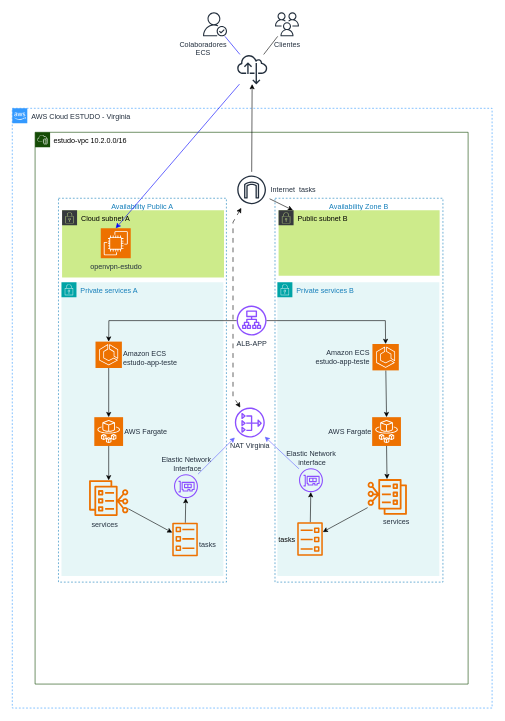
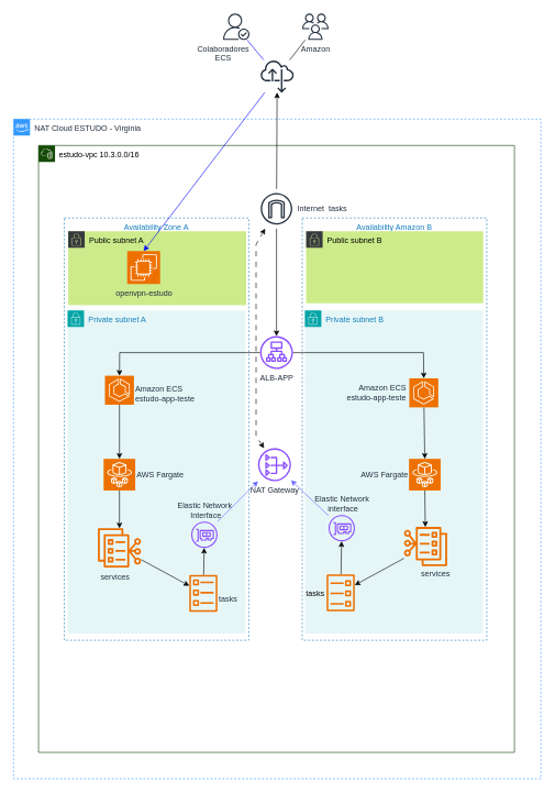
  <mxCell id="0" />
  <mxCell id="1" parent="0" />
- <mxCell id="2" value="Clientes" style="sketch=0;outlineConnect=0;fontColor=#232F3E;gradientColor=none;fillColor=#232F3D;strokeColor=none;dashed=0;verticalLabelPosition=bottom;verticalAlign=top;align=center;html=1;fontSize=12;fontStyle=0;aspect=fixed;pointerEvents=1;shape=mxgraph.aws4.users;" parent="1" vertex="1"><mxGeometry x="458" width="40" height="40" as="geometry" y="20" /></mxCell>
+ <mxCell id="2" value="Amazon" style="sketch=0;outlineConnect=0;fontColor=#232F3E;gradientColor=none;fillColor=#232F3D;strokeColor=none;dashed=0;verticalLabelPosition=bottom;verticalAlign=top;align=center;html=1;fontSize=12;fontStyle=0;aspect=fixed;pointerEvents=1;shape=mxgraph.aws4.users;" parent="1" vertex="1"><mxGeometry x="458" width="40" height="40" as="geometry" y="20" /></mxCell>
  <mxCell id="3" value="" style="sketch=0;outlineConnect=0;fontColor=#232F3E;gradientColor=none;fillColor=#232F3D;strokeColor=none;dashed=0;verticalLabelPosition=bottom;verticalAlign=top;align=center;html=1;fontSize=12;fontStyle=0;aspect=fixed;pointerEvents=1;shape=mxgraph.aws4.internet_alt22;" parent="1" vertex="1"><mxGeometry x="395" y="90" width="50" height="50" as="geometry" /></mxCell>
  <mxCell id="4" value="" style="endArrow=none;html=1;rounded=0;" parent="1" source="3" target="2" edge="1"><mxGeometry width="50" height="50" relative="1" as="geometry"><mxPoint x="588" y="390" as="sourcePoint" /><mxPoint x="638" y="340" as="targetPoint" /><Array as="points" /></mxGeometry></mxCell>
  <mxCell id="5" value="Colaboradores&lt;br&gt;ECS" style="sketch=0;outlineConnect=0;fontColor=#232F3E;gradientColor=none;fillColor=#232F3D;strokeColor=none;dashed=0;verticalLabelPosition=bottom;verticalAlign=top;align=center;html=1;fontSize=12;fontStyle=0;aspect=fixed;pointerEvents=1;shape=mxgraph.aws4.authenticated_user;spacingLeft=-40;" parent="1" vertex="1"><mxGeometry x="338" width="40" height="40" as="geometry" y="20" /></mxCell>
- <mxCell id="6" value="AWS Cloud ESTUDO - Virginia" style="points=[[0,0],[0.25,0],[0.5,0],[0.75,0],[1,0],[1,0.25],[1,0.5],[1,0.75],[1,1],[0.75,1],[0.5,1],[0.25,1],[0,1],[0,0.75],[0,0.5],[0,0.25]];outlineConnect=0;gradientColor=none;html=1;whiteSpace=wrap;fontSize=12;fontStyle=0;container=1;pointerEvents=0;collapsible=0;recursiveResize=0;shape=mxgraph.aws4.group;grIcon=mxgraph.aws4.group_aws_cloud_alt;strokeColor=#3399FF;fillColor=none;verticalAlign=top;align=left;spacingLeft=30;fontColor=#232F3E;dashed=1;" parent="1" vertex="1"><mxGeometry x="20" y="180" width="800" height="1000" as="geometry" /></mxCell>
- <mxCell id="7" value="Private services A" style="points=[[0,0],[0.25,0],[0.5,0],[0.75,0],[1,0],[1,0.25],[1,0.5],[1,0.75],[1,1],[0.75,1],[0.5,1],[0.25,1],[0,1],[0,0.75],[0,0.5],[0,0.25]];outlineConnect=0;gradientColor=none;html=1;whiteSpace=wrap;fontSize=12;fontStyle=0;container=1;pointerEvents=0;collapsible=0;recursiveResize=0;shape=mxgraph.aws4.group;grIcon=mxgraph.aws4.group_security_group;grStroke=0;strokeColor=#00A4A6;fillColor=#E6F6F7;verticalAlign=top;align=left;spacingLeft=30;fontColor=#147EBA;dashed=0;" parent="6" vertex="1"><mxGeometry x="82" y="290" width="270" height="490" as="geometry" /></mxCell>
- <mxCell id="8" value="&lt;font color=&quot;#000000&quot;&gt;estudo-vpc 10.2.0.0/16&lt;/font&gt;" style="points=[[0,0],[0.25,0],[0.5,0],[0.75,0],[1,0],[1,0.25],[1,0.5],[1,0.75],[1,1],[0.75,1],[0.5,1],[0.25,1],[0,1],[0,0.75],[0,0.5],[0,0.25]];outlineConnect=0;gradientColor=none;html=1;whiteSpace=wrap;fontSize=12;fontStyle=0;container=1;pointerEvents=0;collapsible=0;recursiveResize=0;shape=mxgraph.aws4.group;grIcon=mxgraph.aws4.group_vpc2;strokeColor=#154b06;fillColor=none;verticalAlign=top;align=left;spacingLeft=28;fontColor=#AAB7B8;dashed=0;spacingBottom=0;spacing=3;spacingRight=0;" parent="6" vertex="1"><mxGeometry x="38" y="40" width="722" height="920" as="geometry" /></mxCell>
- <mxCell id="9" value="Availability Zone B" style="fillColor=none;strokeColor=#147EBA;verticalAlign=top;fontStyle=0;fontColor=#147EBA;whiteSpace=wrap;html=1;dashed=1;" parent="8" vertex="1"><mxGeometry x="400" y="110" width="280" height="640" as="geometry" /></mxCell>
- <mxCell id="10" value="Availability Public A" style="fillColor=none;strokeColor=#147EBA;verticalAlign=top;fontStyle=0;fontColor=#147EBA;whiteSpace=wrap;html=1;dashed=1;" parent="8" vertex="1"><mxGeometry x="39" y="110" width="280" height="640" as="geometry" /></mxCell>
- <mxCell id="11" value="Cloud subnet A" style="points=[[0,0],[0.25,0],[0.5,0],[0.75,0],[1,0],[1,0.25],[1,0.5],[1,0.75],[1,1],[0.75,1],[0.5,1],[0.25,1],[0,1],[0,0.75],[0,0.5],[0,0.25]];outlineConnect=0;html=1;whiteSpace=wrap;fontSize=12;fontStyle=0;container=1;pointerEvents=0;collapsible=0;recursiveResize=0;shape=mxgraph.aws4.group;grIcon=mxgraph.aws4.group_security_group;grStroke=0;strokeColor=#36393d;fillColor=#cdeb8b;verticalAlign=top;align=left;spacingLeft=30;dashed=0;" parent="8" vertex="1"><mxGeometry x="45" y="130" width="270" height="112" as="geometry" /></mxCell>
+ <mxCell id="6" value="NAT Cloud ESTUDO - Virginia" style="points=[[0,0],[0.25,0],[0.5,0],[0.75,0],[1,0],[1,0.25],[1,0.5],[1,0.75],[1,1],[0.75,1],[0.5,1],[0.25,1],[0,1],[0,0.75],[0,0.5],[0,0.25]];outlineConnect=0;gradientColor=none;html=1;whiteSpace=wrap;fontSize=12;fontStyle=0;container=1;pointerEvents=0;collapsible=0;recursiveResize=0;shape=mxgraph.aws4.group;grIcon=mxgraph.aws4.group_aws_cloud_alt;strokeColor=#3399FF;fillColor=none;verticalAlign=top;align=left;spacingLeft=30;fontColor=#232F3E;dashed=1;" parent="1" vertex="1"><mxGeometry x="20" y="180" width="800" height="1000" as="geometry" /></mxCell>
+ <mxCell id="7" value="Private subnet A" style="points=[[0,0],[0.25,0],[0.5,0],[0.75,0],[1,0],[1,0.25],[1,0.5],[1,0.75],[1,1],[0.75,1],[0.5,1],[0.25,1],[0,1],[0,0.75],[0,0.5],[0,0.25]];outlineConnect=0;gradientColor=none;html=1;whiteSpace=wrap;fontSize=12;fontStyle=0;container=1;pointerEvents=0;collapsible=0;recursiveResize=0;shape=mxgraph.aws4.group;grIcon=mxgraph.aws4.group_security_group;grStroke=0;strokeColor=#00A4A6;fillColor=#E6F6F7;verticalAlign=top;align=left;spacingLeft=30;fontColor=#147EBA;dashed=0;" parent="6" vertex="1"><mxGeometry x="82" y="290" width="270" height="490" as="geometry" /></mxCell>
+ <mxCell id="8" value="&lt;font color=&quot;#000000&quot;&gt;estudo-vpc 10.3.0.0/16&lt;/font&gt;" style="points=[[0,0],[0.25,0],[0.5,0],[0.75,0],[1,0],[1,0.25],[1,0.5],[1,0.75],[1,1],[0.75,1],[0.5,1],[0.25,1],[0,1],[0,0.75],[0,0.5],[0,0.25]];outlineConnect=0;gradientColor=none;html=1;whiteSpace=wrap;fontSize=12;fontStyle=0;container=1;pointerEvents=0;collapsible=0;recursiveResize=0;shape=mxgraph.aws4.group;grIcon=mxgraph.aws4.group_vpc2;strokeColor=#154b06;fillColor=none;verticalAlign=top;align=left;spacingLeft=28;fontColor=#AAB7B8;dashed=0;spacingBottom=0;spacing=3;spacingRight=0;" parent="6" vertex="1"><mxGeometry x="38" y="40" width="722" height="920" as="geometry" /></mxCell>
+ <mxCell id="9" value="Availability Amazon B" style="fillColor=none;strokeColor=#147EBA;verticalAlign=top;fontStyle=0;fontColor=#147EBA;whiteSpace=wrap;html=1;dashed=1;" parent="8" vertex="1"><mxGeometry x="400" y="110" width="280" height="640" as="geometry" /></mxCell>
+ <mxCell id="10" value="Availability Zone A" style="fillColor=none;strokeColor=#147EBA;verticalAlign=top;fontStyle=0;fontColor=#147EBA;whiteSpace=wrap;html=1;dashed=1;" parent="8" vertex="1"><mxGeometry x="39" y="110" width="280" height="640" as="geometry" /></mxCell>
+ <mxCell id="11" value="Public subnet A" style="points=[[0,0],[0.25,0],[0.5,0],[0.75,0],[1,0],[1,0.25],[1,0.5],[1,0.75],[1,1],[0.75,1],[0.5,1],[0.25,1],[0,1],[0,0.75],[0,0.5],[0,0.25]];outlineConnect=0;html=1;whiteSpace=wrap;fontSize=12;fontStyle=0;container=1;pointerEvents=0;collapsible=0;recursiveResize=0;shape=mxgraph.aws4.group;grIcon=mxgraph.aws4.group_security_group;grStroke=0;strokeColor=#36393d;fillColor=#cdeb8b;verticalAlign=top;align=left;spacingLeft=30;dashed=0;" parent="8" vertex="1"><mxGeometry x="45" y="130" width="270" height="112" as="geometry" /></mxCell>
  <mxCell id="12" value="ALB-APP" style="sketch=0;outlineConnect=0;fontColor=#232F3E;gradientColor=none;fillColor=#8C4FFF;strokeColor=none;dashed=0;verticalLabelPosition=bottom;verticalAlign=top;align=center;html=1;fontSize=12;fontStyle=0;aspect=fixed;pointerEvents=1;shape=mxgraph.aws4.application_load_balancer;" parent="8" vertex="1"><mxGeometry x="336" y="289" width="50" height="50" as="geometry" /></mxCell>
  <mxCell id="13" value="Internet&amp;nbsp; tasks" style="sketch=0;outlineConnect=0;fontColor=#232F3E;gradientColor=none;strokeColor=#232F3E;fillColor=#ffffff;dashed=0;verticalLabelPosition=middle;verticalAlign=middle;align=left;html=1;fontSize=12;fontStyle=0;aspect=fixed;shape=mxgraph.aws4.resourceIcon;resIcon=mxgraph.aws4.internet_gateway;labelPosition=right;" parent="8" vertex="1"><mxGeometry x="331" y="66" width="60" height="60" as="geometry" /></mxCell>
- <mxCell id="14" value="" style="endArrow=classic;html=1;rounded=0;" parent="8" source="13" target="18" edge="1"><mxGeometry width="50" height="50" relative="1" as="geometry"><mxPoint x="330" y="160" as="sourcePoint" /><mxPoint x="361" y="210" as="targetPoint" /></mxGeometry></mxCell>
- <mxCell id="15" value="Private services B" style="points=[[0,0],[0.25,0],[0.5,0],[0.75,0],[1,0],[1,0.25],[1,0.5],[1,0.75],[1,1],[0.75,1],[0.5,1],[0.25,1],[0,1],[0,0.75],[0,0.5],[0,0.25]];outlineConnect=0;gradientColor=none;html=1;whiteSpace=wrap;fontSize=12;fontStyle=0;container=1;pointerEvents=0;collapsible=0;recursiveResize=0;shape=mxgraph.aws4.group;grIcon=mxgraph.aws4.group_security_group;grStroke=0;strokeColor=#00A4A6;fillColor=#E6F6F7;verticalAlign=top;align=left;spacingLeft=30;fontColor=#147EBA;dashed=0;" parent="8" vertex="1"><mxGeometry x="404" y="250" width="270" height="490" as="geometry" /></mxCell>
+ <mxCell id="14" value="" style="endArrow=classic;html=1;rounded=0;" parent="8" source="13" target="12" edge="1"><mxGeometry width="50" height="50" relative="1" as="geometry"><mxPoint x="330" y="160" as="sourcePoint" /><mxPoint x="361" y="210" as="targetPoint" /></mxGeometry></mxCell>
+ <mxCell id="15" value="Private subnet B" style="points=[[0,0],[0.25,0],[0.5,0],[0.75,0],[1,0],[1,0.25],[1,0.5],[1,0.75],[1,1],[0.75,1],[0.5,1],[0.25,1],[0,1],[0,0.75],[0,0.5],[0,0.25]];outlineConnect=0;gradientColor=none;html=1;whiteSpace=wrap;fontSize=12;fontStyle=0;container=1;pointerEvents=0;collapsible=0;recursiveResize=0;shape=mxgraph.aws4.group;grIcon=mxgraph.aws4.group_security_group;grStroke=0;strokeColor=#00A4A6;fillColor=#E6F6F7;verticalAlign=top;align=left;spacingLeft=30;fontColor=#147EBA;dashed=0;" parent="8" vertex="1"><mxGeometry x="404" y="250" width="270" height="490" as="geometry" /></mxCell>
  <mxCell id="16" value="AWS Fargate" style="sketch=0;points=[[0,0,0],[0.25,0,0],[0.5,0,0],[0.75,0,0],[1,0,0],[0,1,0],[0.25,1,0],[0.5,1,0],[0.75,1,0],[1,1,0],[0,0.25,0],[0,0.5,0],[0,0.75,0],[1,0.25,0],[1,0.5,0],[1,0.75,0]];outlineConnect=0;fontColor=#232F3E;fillColor=#ED7100;strokeColor=#ffffff;dashed=0;verticalLabelPosition=middle;verticalAlign=middle;align=right;html=1;fontSize=12;fontStyle=0;aspect=fixed;shape=mxgraph.aws4.resourceIcon;resIcon=mxgraph.aws4.fargate;labelPosition=left;" parent="15" vertex="1"><mxGeometry x="158.0" y="225" width="48" height="48" as="geometry" /></mxCell>
  <mxCell id="17" value="" style="sketch=0;outlineConnect=0;fontColor=#232F3E;gradientColor=none;fillColor=#ED7100;strokeColor=none;dashed=0;verticalLabelPosition=middle;verticalAlign=middle;align=left;html=1;fontSize=12;fontStyle=0;aspect=fixed;pointerEvents=1;shape=mxgraph.aws4.ecs_task;labelPosition=right;rotation=-180;" parent="15" vertex="1"><mxGeometry x="32.83" y="400" width="43.17" height="56" as="geometry" /></mxCell>
  <mxCell id="18" value="Public subnet B" style="points=[[0,0],[0.25,0],[0.5,0],[0.75,0],[1,0],[1,0.25],[1,0.5],[1,0.75],[1,1],[0.75,1],[0.5,1],[0.25,1],[0,1],[0,0.75],[0,0.5],[0,0.25]];outlineConnect=0;html=1;whiteSpace=wrap;fontSize=12;fontStyle=0;container=1;pointerEvents=0;collapsible=0;recursiveResize=0;shape=mxgraph.aws4.group;grIcon=mxgraph.aws4.group_security_group;grStroke=0;strokeColor=#36393d;fillColor=#cdeb8b;verticalAlign=top;align=left;spacingLeft=30;dashed=0;" parent="8" vertex="1"><mxGeometry x="406" y="130" width="268.5" height="109" as="geometry" /></mxCell>
  <mxCell id="19" value="" style="endArrow=classic;html=1;rounded=0;strokeColor=#6666FF;" parent="8" source="41" target="21" edge="1"><mxGeometry width="50" height="50" relative="1" as="geometry"><mxPoint x="330" y="320" as="sourcePoint" /><mxPoint x="380" y="270" as="targetPoint" /><Array as="points" /></mxGeometry></mxCell>
  <mxCell id="20" value="" style="endArrow=classic;html=1;rounded=0;entryX=0.5;entryY=0;entryDx=0;entryDy=0;entryPerimeter=0;" parent="8" source="27" target="16" edge="1"><mxGeometry width="50" height="50" relative="1" as="geometry"><mxPoint x="330" y="440" as="sourcePoint" /><mxPoint x="380" y="390" as="targetPoint" /></mxGeometry></mxCell>
- <mxCell id="21" value="NAT Virginia" style="sketch=0;outlineConnect=0;fontColor=#232F3E;gradientColor=none;fillColor=#8C4FFF;strokeColor=none;dashed=0;verticalLabelPosition=bottom;verticalAlign=top;align=center;html=1;fontSize=12;fontStyle=0;aspect=fixed;pointerEvents=1;shape=mxgraph.aws4.nat_gateway;" parent="8" vertex="1"><mxGeometry x="333" y="459" width="50" height="50" as="geometry" /></mxCell>
+ <mxCell id="21" value="NAT Gateway" style="sketch=0;outlineConnect=0;fontColor=#232F3E;gradientColor=none;fillColor=#8C4FFF;strokeColor=none;dashed=0;verticalLabelPosition=bottom;verticalAlign=top;align=center;html=1;fontSize=12;fontStyle=0;aspect=fixed;pointerEvents=1;shape=mxgraph.aws4.nat_gateway;" parent="8" vertex="1"><mxGeometry x="333" y="459" width="50" height="50" as="geometry" /></mxCell>
  <mxCell id="22" value="services" style="sketch=0;outlineConnect=0;fontColor=#232F3E;gradientColor=none;fillColor=#ED7100;strokeColor=none;dashed=0;verticalLabelPosition=bottom;verticalAlign=top;align=center;html=1;fontSize=12;fontStyle=0;aspect=fixed;pointerEvents=1;shape=mxgraph.aws4.ecs_service_connect;spacing=2;spacingLeft=-13;" parent="8" vertex="1"><mxGeometry x="90" y="580" width="65.46" height="60" as="geometry" /></mxCell>
  <mxCell id="23" value="AWS Fargate" style="sketch=0;points=[[0,0,0],[0.25,0,0],[0.5,0,0],[0.75,0,0],[1,0,0],[0,1,0],[0.25,1,0],[0.5,1,0],[0.75,1,0],[1,1,0],[0,0.25,0],[0,0.5,0],[0,0.75,0],[1,0.25,0],[1,0.5,0],[1,0.75,0]];outlineConnect=0;fontColor=#232F3E;fillColor=#ED7100;strokeColor=#ffffff;dashed=0;verticalLabelPosition=middle;verticalAlign=middle;align=left;html=1;fontSize=12;fontStyle=0;aspect=fixed;shape=mxgraph.aws4.resourceIcon;resIcon=mxgraph.aws4.fargate;labelPosition=right;" parent="8" vertex="1"><mxGeometry x="98.73" y="475" width="48" height="48" as="geometry" /></mxCell>
  <mxCell id="24" value="" style="endArrow=classic;html=1;rounded=0;" parent="8" source="23" target="22" edge="1"><mxGeometry width="50" height="50" relative="1" as="geometry"><mxPoint x="359" y="473" as="sourcePoint" /><mxPoint x="107" y="603" as="targetPoint" /></mxGeometry></mxCell>
  <mxCell id="25" value="Amazon ECS&lt;br&gt;estudo-app-teste" style="sketch=0;points=[[0,0,0],[0.25,0,0],[0.5,0,0],[0.75,0,0],[1,0,0],[0,1,0],[0.25,1,0],[0.5,1,0],[0.75,1,0],[1,1,0],[0,0.25,0],[0,0.5,0],[0,0.75,0],[1,0.25,0],[1,0.5,0],[1,0.75,0]];outlineConnect=0;fontColor=#232F3E;fillColor=#ED7100;strokeColor=#ffffff;dashed=0;verticalLabelPosition=middle;verticalAlign=middle;align=left;html=1;fontSize=12;fontStyle=0;aspect=fixed;shape=mxgraph.aws4.resourceIcon;resIcon=mxgraph.aws4.ecs;labelPosition=right;spacingBottom=-9;" parent="8" vertex="1"><mxGeometry x="100.73" y="349" width="44" height="44" as="geometry" /></mxCell>
  <mxCell id="26" value="" style="endArrow=classic;html=1;rounded=0;" parent="8" source="25" target="23" edge="1"><mxGeometry width="50" height="50" relative="1" as="geometry"><mxPoint x="331" y="612" as="sourcePoint" /><mxPoint x="381" y="562" as="targetPoint" /></mxGeometry></mxCell>
  <mxCell id="27" value="Amazon ECS&lt;br&gt;estudo-app-teste" style="sketch=0;points=[[0,0,0],[0.25,0,0],[0.5,0,0],[0.75,0,0],[1,0,0],[0,1,0],[0.25,1,0],[0.5,1,0],[0.75,1,0],[1,1,0],[0,0.25,0],[0,0.5,0],[0,0.75,0],[1,0.25,0],[1,0.5,0],[1,0.75,0]];outlineConnect=0;fontColor=#232F3E;fillColor=#ED7100;strokeColor=#ffffff;dashed=0;verticalLabelPosition=middle;verticalAlign=middle;align=right;html=1;fontSize=12;fontStyle=0;aspect=fixed;shape=mxgraph.aws4.resourceIcon;resIcon=mxgraph.aws4.ecs;labelPosition=left;spacingLeft=0;spacingBottom=0;spacingRight=3;" parent="8" vertex="1"><mxGeometry x="562.46" y="353" width="44" height="44" as="geometry" /></mxCell>
  <mxCell id="28" value="" style="sketch=0;outlineConnect=0;fontColor=#232F3E;gradientColor=none;fillColor=#ED7100;strokeColor=none;dashed=0;verticalLabelPosition=bottom;verticalAlign=top;align=center;html=1;fontSize=12;fontStyle=0;aspect=fixed;pointerEvents=1;shape=mxgraph.aws4.ecs_service_connect;spacing=2;spacingLeft=0;rotation=-180;" parent="8" vertex="1"><mxGeometry x="554.46" y="578" width="65.46" height="60" as="geometry" /></mxCell>
  <mxCell id="29" value="" style="endArrow=classic;html=1;rounded=0;" parent="8" source="28" target="17" edge="1"><mxGeometry width="50" height="50" relative="1" as="geometry"><mxPoint x="556.71" y="651" as="sourcePoint" /><mxPoint x="557.75" y="723.964" as="targetPoint" /></mxGeometry></mxCell>
  <mxCell id="30" value="" style="endArrow=classic;html=1;rounded=0;exitX=0.5;exitY=1;exitDx=0;exitDy=0;exitPerimeter=0;" parent="8" source="16" target="28" edge="1"><mxGeometry width="50" height="50" relative="1" as="geometry"><mxPoint x="230" y="702" as="sourcePoint" /><mxPoint x="280" y="652" as="targetPoint" /></mxGeometry></mxCell>
  <mxCell id="31" value="&lt;span style=&quot;color: rgb(35, 47, 62); font-family: Helvetica; font-size: 12px; font-style: normal; font-variant-ligatures: normal; font-variant-caps: normal; font-weight: 400; letter-spacing: normal; orphans: 2; text-align: center; text-indent: 0px; text-transform: none; widows: 2; word-spacing: 0px; -webkit-text-stroke-width: 0px; text-decoration-thickness: initial; text-decoration-style: initial; text-decoration-color: initial; float: none; display: inline !important;&quot;&gt;services&lt;/span&gt;" style="text;html=1;strokeColor=none;fillColor=none;align=center;verticalAlign=middle;whiteSpace=wrap;rounded=0;labelBackgroundColor=none;" parent="8" vertex="1"><mxGeometry x="524.46" y="634" width="156.54" height="30" as="geometry" /></mxCell>
  <mxCell id="32" value="" style="endArrow=classic;startArrow=classic;html=1;rounded=0;dashed=1;dashPattern=8 8;" parent="8" source="21" target="13" edge="1"><mxGeometry width="50" height="50" relative="1" as="geometry"><mxPoint x="330.423" y="459" as="sourcePoint" /><mxPoint x="330" y="130" as="targetPoint" /><Array as="points"><mxPoint x="330" y="440" /><mxPoint x="330" y="150" /></Array></mxGeometry></mxCell>
  <mxCell id="33" value="" style="endArrow=classic;html=1;rounded=0;entryX=0.5;entryY=0;entryDx=0;entryDy=0;entryPerimeter=0;" parent="8" source="12" target="25" edge="1"><mxGeometry width="50" height="50" relative="1" as="geometry"><mxPoint x="320" y="370" as="sourcePoint" /><mxPoint x="370" y="320" as="targetPoint" /><Array as="points"><mxPoint x="123" y="314" /></Array></mxGeometry></mxCell>
  <mxCell id="34" value="" style="endArrow=classic;html=1;rounded=0;entryX=0.5;entryY=0;entryDx=0;entryDy=0;entryPerimeter=0;" parent="8" source="12" target="27" edge="1"><mxGeometry width="50" height="50" relative="1" as="geometry"><mxPoint x="320" y="500" as="sourcePoint" /><mxPoint x="370" y="450" as="targetPoint" /><Array as="points"><mxPoint x="584" y="314" /></Array></mxGeometry></mxCell>
- <mxCell id="35" value="openvpn-estudo" style="sketch=0;points=[[0,0,0],[0.25,0,0],[0.5,0,0],[0.75,0,0],[1,0,0],[0,1,0],[0.25,1,0],[0.5,1,0],[0.75,1,0],[1,1,0],[0,0.25,0],[0,0.5,0],[0,0.75,0],[1,0.25,0],[1,0.5,0],[1,0.75,0]];outlineConnect=0;fontColor=#232F3E;fillColor=#ED7100;strokeColor=#ffffff;dashed=0;verticalLabelPosition=bottom;verticalAlign=top;align=center;html=1;fontSize=12;fontStyle=0;aspect=fixed;shape=mxgraph.aws4.resourceIcon;resIcon=mxgraph.aws4.ec2;labelPosition=center;spacing=2;spacingRight=0;" parent="8" vertex="1"><mxGeometry x="109.5" y="160" width="50" height="50" as="geometry" /></mxCell>
+ <mxCell id="35" value="openvpn-estudo" style="sketch=0;points=[[0,0,0],[0.25,0,0],[0.5,0,0],[0.75,0,0],[1,0,0],[0,1,0],[0.25,1,0],[0.5,1,0],[0.75,1,0],[1,1,0],[0,0.25,0],[0,0.5,0],[0,0.75,0],[1,0.25,0],[1,0.5,0],[1,0.75,0]];outlineConnect=0;fontColor=#232F3E;fillColor=#ED7100;strokeColor=#ffffff;dashed=0;verticalLabelPosition=bottom;verticalAlign=top;align=center;html=1;fontSize=12;fontStyle=0;aspect=fixed;shape=mxgraph.aws4.resourceIcon;resIcon=mxgraph.aws4.ec2;labelPosition=center;spacing=2;spacingRight=0;" parent="8" vertex="1"><mxGeometry x="134.5" y="160" width="50" height="50" as="geometry" /></mxCell>
  <mxCell id="36" value="Elastic Network&lt;br&gt;&amp;nbsp;Interface" style="sketch=0;outlineConnect=0;fontColor=#232F3E;gradientColor=none;fillColor=#8C4FFF;strokeColor=none;dashed=0;verticalLabelPosition=top;verticalAlign=bottom;align=center;html=1;fontSize=12;fontStyle=0;aspect=fixed;pointerEvents=1;shape=mxgraph.aws4.elastic_network_interface;labelPosition=center;" parent="8" vertex="1"><mxGeometry x="231.59" y="570" width="40" height="40" as="geometry" /></mxCell>
  <mxCell id="37" value="" style="endArrow=classic;html=1;rounded=0;fontColor=#6666FF;strokeColor=#6666FF;" parent="8" source="36" target="21" edge="1"><mxGeometry width="50" height="50" relative="1" as="geometry"><mxPoint x="302" y="477" as="sourcePoint" /><mxPoint x="352" y="427" as="targetPoint" /><Array as="points" /></mxGeometry></mxCell>
  <mxCell id="38" value="tasks" style="sketch=0;outlineConnect=0;fontColor=#232F3E;gradientColor=none;fillColor=#ED7100;strokeColor=none;dashed=0;verticalLabelPosition=middle;verticalAlign=middle;align=left;html=1;fontSize=12;fontStyle=0;aspect=fixed;pointerEvents=1;shape=mxgraph.aws4.ecs_task;labelPosition=right;spacingBottom=-18;" parent="8" vertex="1"><mxGeometry x="228.42" y="651" width="43.17" height="56" as="geometry" /></mxCell>
  <mxCell id="39" value="" style="endArrow=classic;html=1;rounded=0;" parent="8" source="38" target="36" edge="1"><mxGeometry width="50" height="50" relative="1" as="geometry"><mxPoint x="262" y="767" as="sourcePoint" /><mxPoint x="352" y="547" as="targetPoint" /></mxGeometry></mxCell>
  <mxCell id="40" value="" style="endArrow=classic;html=1;rounded=0;" parent="8" source="22" target="38" edge="1"><mxGeometry width="50" height="50" relative="1" as="geometry"><mxPoint x="176.77" y="762.5" as="sourcePoint" /><mxPoint x="226.77" y="712.5" as="targetPoint" /></mxGeometry></mxCell>
  <mxCell id="41" value="Elastic Network&lt;br&gt;&amp;nbsp;interface" style="sketch=0;outlineConnect=0;fontColor=#232F3E;gradientColor=none;fillColor=#8C4FFF;strokeColor=none;dashed=0;verticalLabelPosition=top;verticalAlign=bottom;align=center;html=1;fontSize=12;fontStyle=0;aspect=fixed;pointerEvents=1;shape=mxgraph.aws4.elastic_network_interface;labelPosition=center;" parent="8" vertex="1"><mxGeometry x="440" y="560" width="40" height="40" as="geometry" /></mxCell>
  <mxCell id="42" value="" style="endArrow=classic;html=1;rounded=0;" parent="8" source="17" target="41" edge="1"><mxGeometry width="50" height="50" relative="1" as="geometry"><mxPoint x="462" y="559" as="sourcePoint" /><mxPoint x="357" y="371" as="targetPoint" /></mxGeometry></mxCell>
  <mxCell id="43" value="tasks" style="text;strokeColor=none;fillColor=none;align=left;verticalAlign=middle;spacingLeft=4;spacingRight=4;overflow=hidden;points=[[0,0.5],[1,0.5]];portConstraint=eastwest;rotatable=0;whiteSpace=wrap;html=1;" parent="8" vertex="1"><mxGeometry x="400" y="664" width="40" height="30" as="geometry" /></mxCell>
  <mxCell id="44" value="" style="endArrow=classic;html=1;rounded=0;entryX=0.5;entryY=0;entryDx=0;entryDy=0;entryPerimeter=0;strokeColor=#0000FF;" parent="1" source="3" target="35" edge="1"><mxGeometry width="50" height="50" relative="1" as="geometry"><mxPoint x="378" y="290" as="sourcePoint" /><mxPoint x="428" y="240" as="targetPoint" /></mxGeometry></mxCell>
  <mxCell id="45" value="" style="endArrow=none;html=1;rounded=0;fontColor=#0000FF;strokeColor=#0000FF;" parent="1" source="3" target="5" edge="1"><mxGeometry width="50" height="50" relative="1" as="geometry"><mxPoint x="378" y="160" as="sourcePoint" /><mxPoint x="428" y="110" as="targetPoint" /></mxGeometry></mxCell>
  <mxCell id="46" value="" style="endArrow=classic;html=1;rounded=0;" edge="1" parent="1" source="13" target="3"><mxGeometry width="50" height="50" relative="1" as="geometry"><mxPoint x="328" y="300" as="sourcePoint" /><mxPoint x="378" y="250" as="targetPoint" /></mxGeometry></mxCell>
